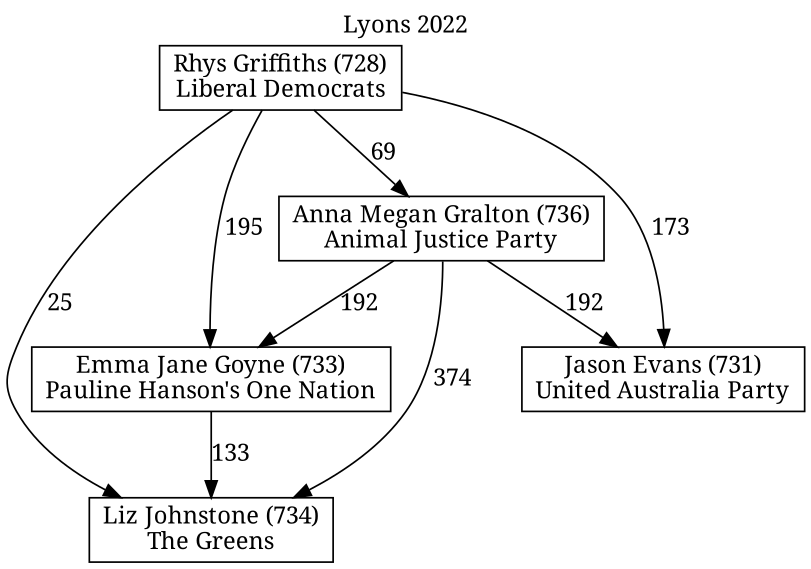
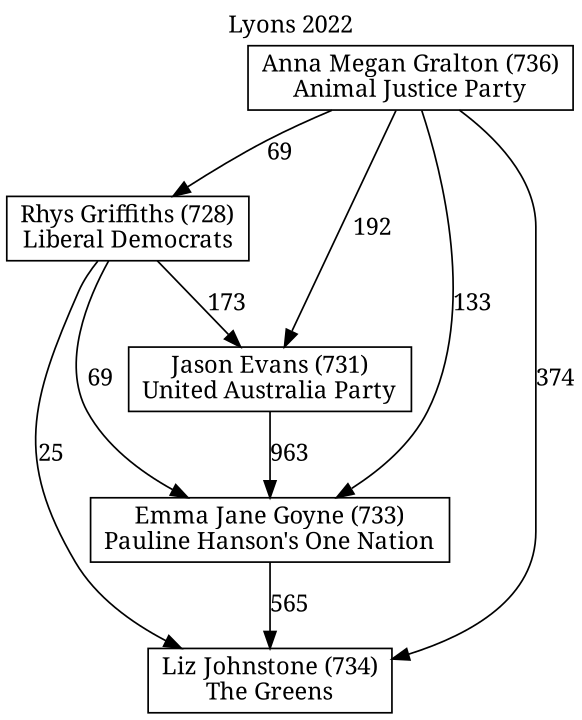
  digraph {
    fontname="Noto Serif"
    label="Lyons 2022"
    labelloc=t
    mclimit=10
    node [fontname="Noto Serif" shape=box]
    edge [fontname="Noto Serif"]
    n1 [label="Liz Johnstone (734)\nThe Greens"]
    n2 [label="Emma Jane Goyne (733)\nPauline Hanson's One Nation"]
    n3 [label="Anna Megan Gralton (736)\nAnimal Justice Party"]
    n4 [label="Jason Evans (731)\nUnited Australia Party"]
    n5 [label="Rhys Griffiths (728)\nLiberal Democrats"]
-   n2 -> n1 [label=133]
+   n2 -> n1 [label=565]
    n3 -> n1 [label=374]
-   n3 -> n2 [label=192]
+   n3 -> n2 [label=133]
    n3 -> n4 [label=192]
+   n4 -> n2 [label=963]
    n5 -> n1 [label=25]
-   n5 -> n2 [label=195]
-   n5 -> n3 [label=69]
+   n5 -> n2 [label=69]
+   n3 -> n5 [label=69]
    n5 -> n4 [label=173]
  }
